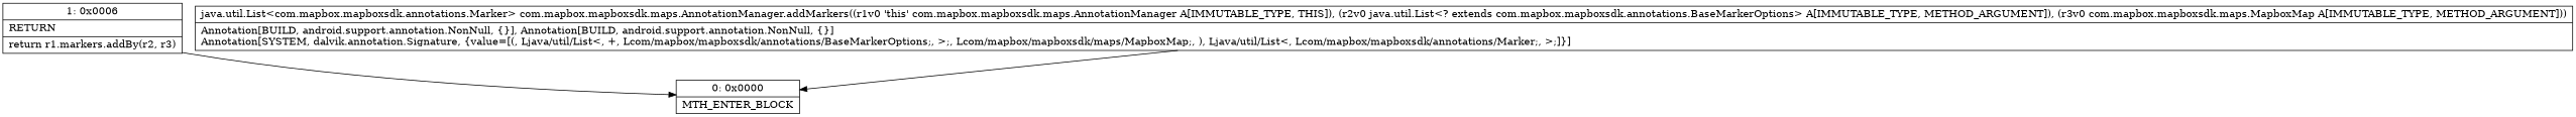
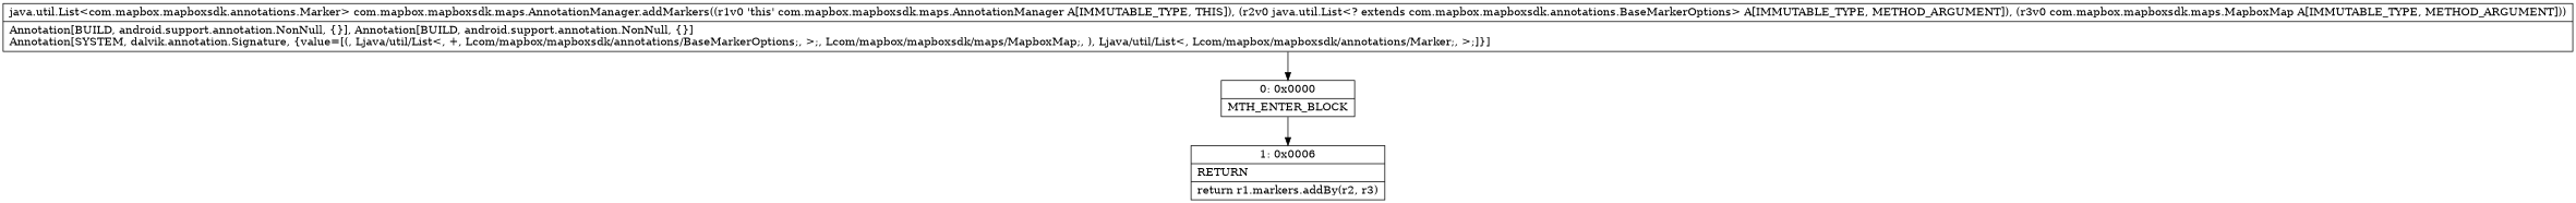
  digraph {
    node [shape=record]
    n1 [label="{0\:\ 0x0000|MTH_ENTER_BLOCK\l}"]
    n2 [label="{1\:\ 0x0006|RETURN\l|return r1.markers.addBy(r2, r3)\l}"]
    n3 [label="{java.util.List\<com.mapbox.mapboxsdk.annotations.Marker\> com.mapbox.mapboxsdk.maps.AnnotationManager.addMarkers((r1v0 'this' com.mapbox.mapboxsdk.maps.AnnotationManager A[IMMUTABLE_TYPE, THIS]), (r2v0 java.util.List\<? extends com.mapbox.mapboxsdk.annotations.BaseMarkerOptions\> A[IMMUTABLE_TYPE, METHOD_ARGUMENT]), (r3v0 com.mapbox.mapboxsdk.maps.MapboxMap A[IMMUTABLE_TYPE, METHOD_ARGUMENT]))  | Annotation[BUILD, android.support.annotation.NonNull, \{\}], Annotation[BUILD, android.support.annotation.NonNull, \{\}]\lAnnotation[SYSTEM, dalvik.annotation.Signature, \{value=[(, Ljava\/util\/List\<, +, Lcom\/mapbox\/mapboxsdk\/annotations\/BaseMarkerOptions;, \>;, Lcom\/mapbox\/mapboxsdk\/maps\/MapboxMap;, ), Ljava\/util\/List\<, Lcom\/mapbox\/mapboxsdk\/annotations\/Marker;, \>;]\}]\l}"]
-   n2 -> n1
+   n1 -> n2
    n3 -> n1
  }
